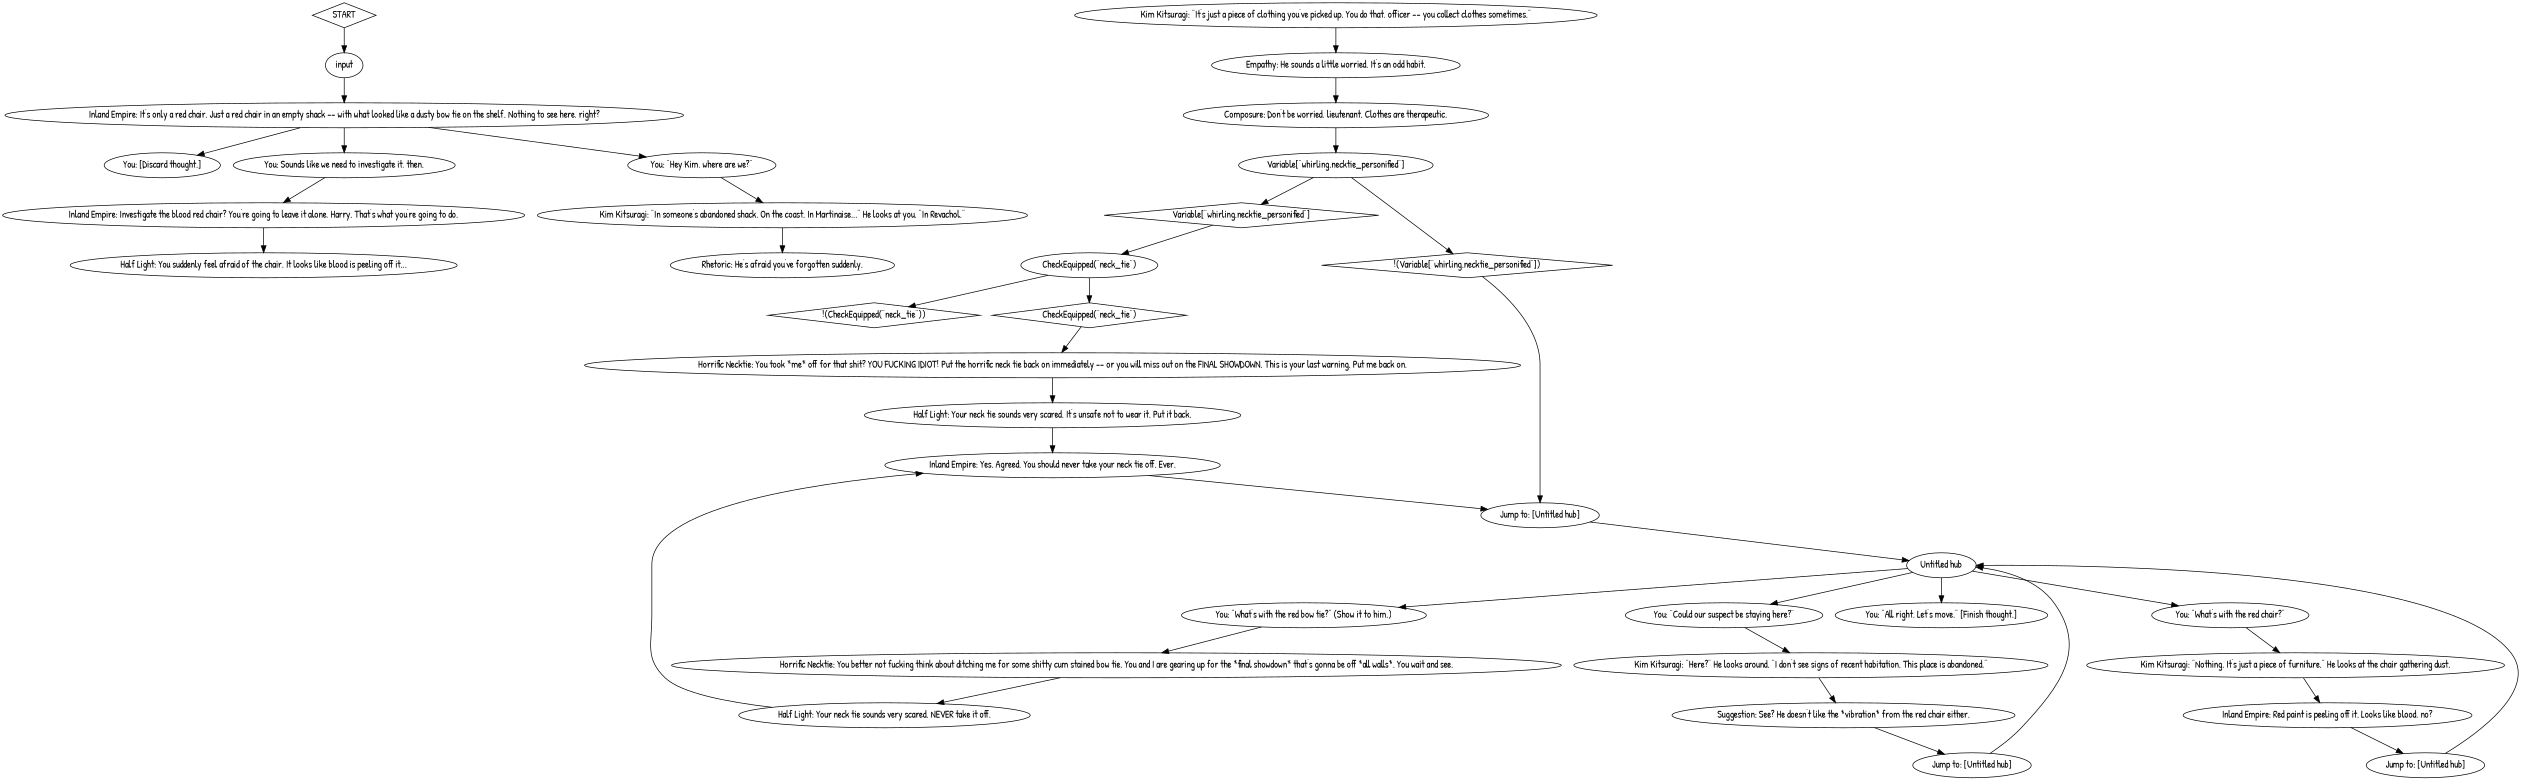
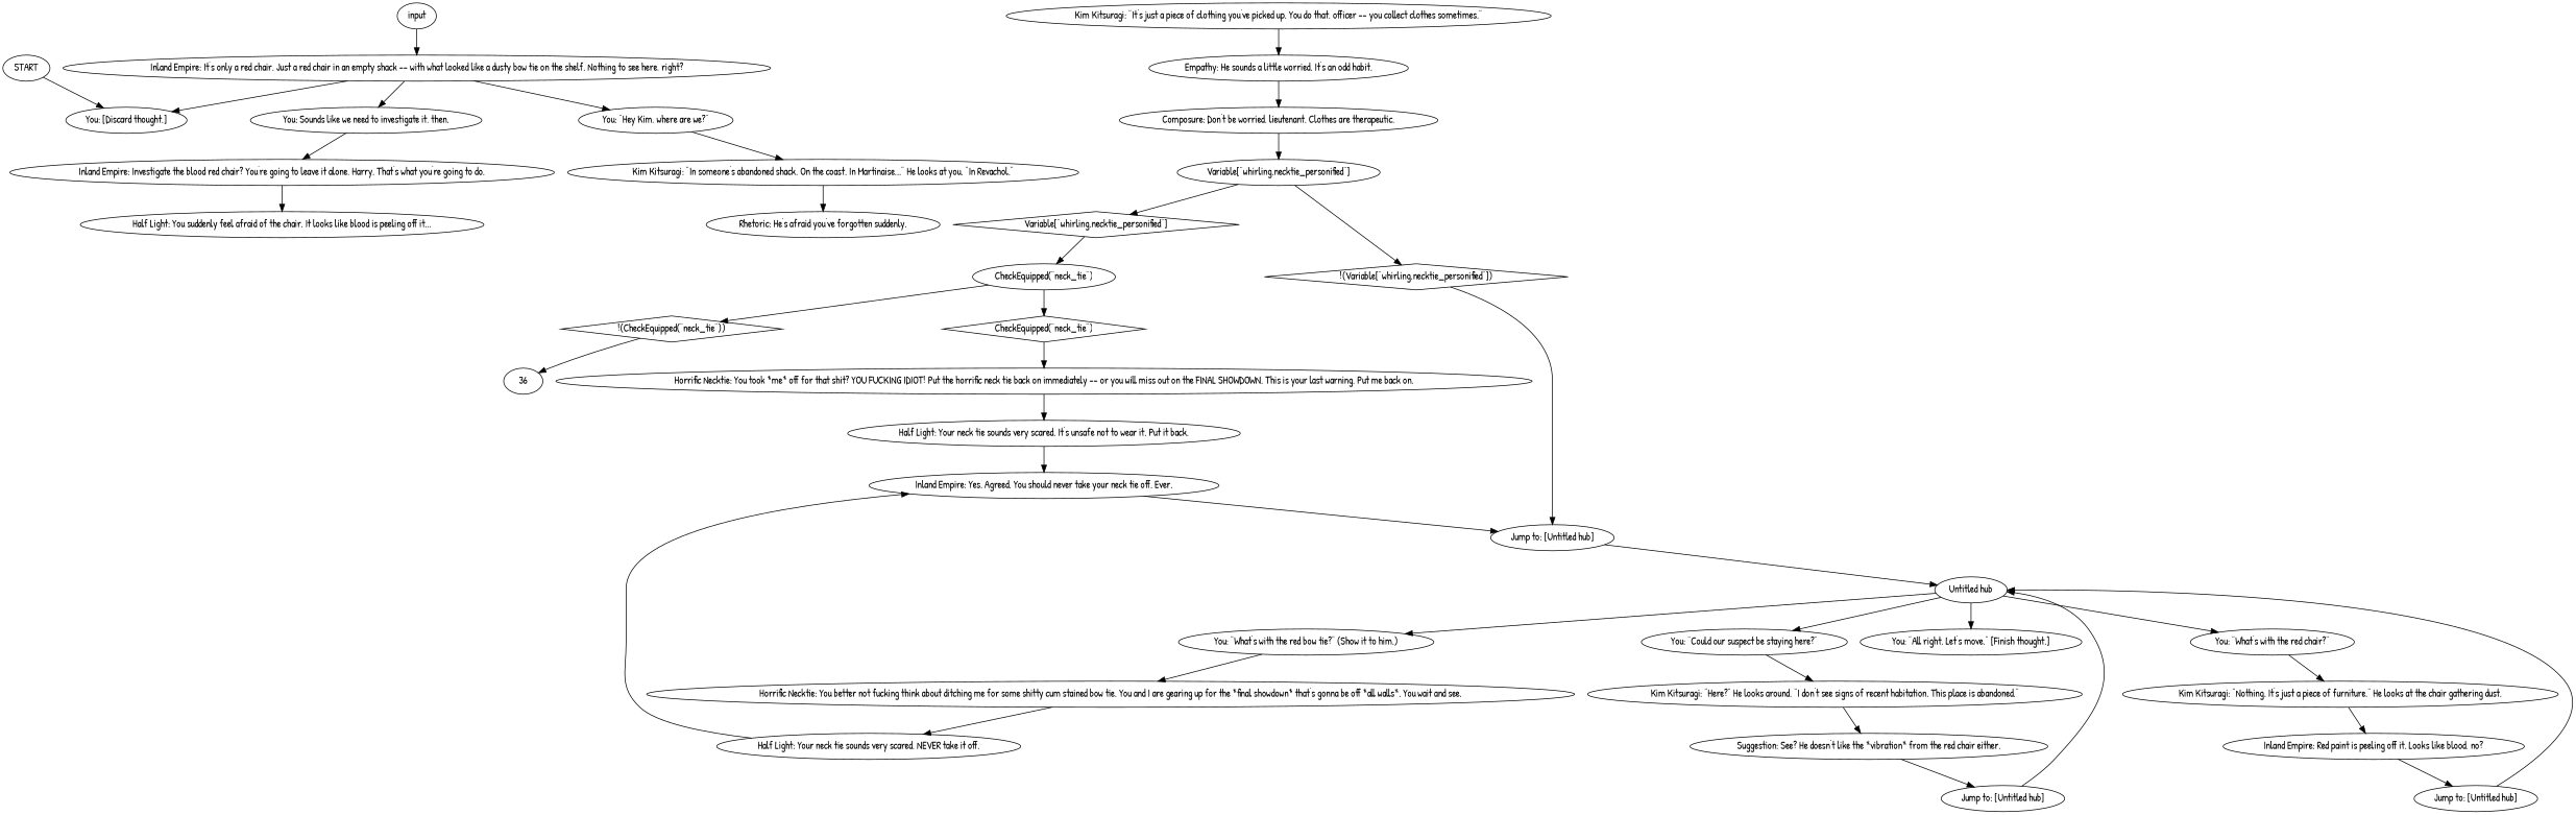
  digraph {
    fontname="Patrick Hand"
    node [fontname="Patrick Hand"]
    edge [fontname="Patrick Hand"]
-   n1 [label=START shape=diamond]
+   n1 [label=START]
    n2 [label=input]
    n3 [label="Inland Empire: It's only a red chair. Just a red chair in an empty shack -- with what looked like a dusty bow tie on the shelf. Nothing to see here, right?"]
    n4 [label="You: [Discard thought.]"]
    n5 [label="You: Sounds like we need to investigate it, then."]
    n6 [label="You: \"Hey Kim, where are we?\""]
    n7 [label="Inland Empire: Investigate the blood red chair? You're going to leave it alone, Harry. That's what you're going to do."]
    n8 [label="Kim Kitsuragi: \"In someone's abandoned shack. On the coast. In Martinaise...\" He looks at you. \"In Revachol.\""]
    n9 [label="CheckEquipped(\"neck_tie\")"]
    n10 [label="CheckEquipped(\"neck_tie\")" shape=diamond]
    n11 [label="!(CheckEquipped(\"neck_tie\"))" shape=diamond]
    n12 [label="Horrific Necktie: You took *me* off for that shit? YOU FUCKING IDIOT! Put the horrific neck tie back on immediately -- or you will miss out on the FINAL SHOWDOWN. This is your last warning. Put me back on."]
+   36
    n14 [label="Half Light: Your neck tie sounds very scared. It's unsafe not to wear it. Put it back."]
    n15 [label="Jump to: [Untitled hub]"]
    n16 [label="Untitled hub"]
    n17 [label="You: \"What's with the red chair?\""]
    n18 [label="You: \"What's with the red bow tie?\" (Show it to him.)"]
    n19 [label="You: \"Could our suspect be staying here?\""]
    n20 [label="You: \"All right. Let's move.\" [Finish thought.]"]
    n21 [label="Half Light: Your neck tie sounds very scared. NEVER take it off."]
    n22 [label="Inland Empire: Yes. Agreed. You should never take your neck tie off. Ever."]
    n23 [label="Half Light: You suddenly feel afraid of the chair. It looks like blood is peeling off it..."]
    n24 [label="Variable[\"whirling.necktie_personified\"]"]
    n25 [label="Variable[\"whirling.necktie_personified\"]" shape=diamond]
    n26 [label="!(Variable[\"whirling.necktie_personified\"])" shape=diamond]
    n27 [label="Kim Kitsuragi: \"Nothing. It's just a piece of furniture.\" He looks at the chair gathering dust."]
    n28 [label="Inland Empire: Red paint is peeling off it. Looks like blood, no?"]
    n29 [label="Jump to: [Untitled hub]"]
    n30 [label="Rhetoric: He's afraid you've forgotten suddenly."]
    n31 [label="Horrific Necktie: You better not fucking think about ditching me for some shitty cum stained bow tie. You and I are gearing up for the *final showdown* that's gonna be off *all walls*. You wait and see."]
    n32 [label="Kim Kitsuragi: \"Here?\" He looks around. \"I don't see signs of recent habitation. This place is abandoned.\""]
    n33 [label="Suggestion: See? He doesn't like the *vibration* from the red chair either."]
    n34 [label="Empathy: He sounds a little worried. It's an odd habit."]
    n35 [label="Composure: Don't be worried, lieutenant. Clothes are therapeutic."]
    n36 [label="Jump to: [Untitled hub]"]
    n37 [label="Kim Kitsuragi: \"It's just a piece of clothing you've picked up. You do that, officer -- you collect clothes sometimes.\""]
-   n1 -> n2
+   n1 -> n4
    n2 -> n3
    n3 -> n4
    n3 -> n5
    n3 -> n6
    n5 -> n7
    n6 -> n8
    n7 -> n23
    n8 -> n30
    n9 -> n10
    n9 -> n11
    n10 -> n12
+   n11 -> 36
    n12 -> n14
    n14 -> n22
    n15 -> n16
    n16 -> n17
    n16 -> n18
    n16 -> n19
    n16 -> n20
    n17 -> n27
    n18 -> n31
    n19 -> n32
    n21 -> n22
    n22 -> n15
    n24 -> n25
    n24 -> n26
    n25 -> n9
    n26 -> n15
    n27 -> n28
    n28 -> n29
    n29 -> n16
    n31 -> n21
    n32 -> n33
    n33 -> n36
    n34 -> n35
    n35 -> n24
    n36 -> n16
    n37 -> n34
  }
